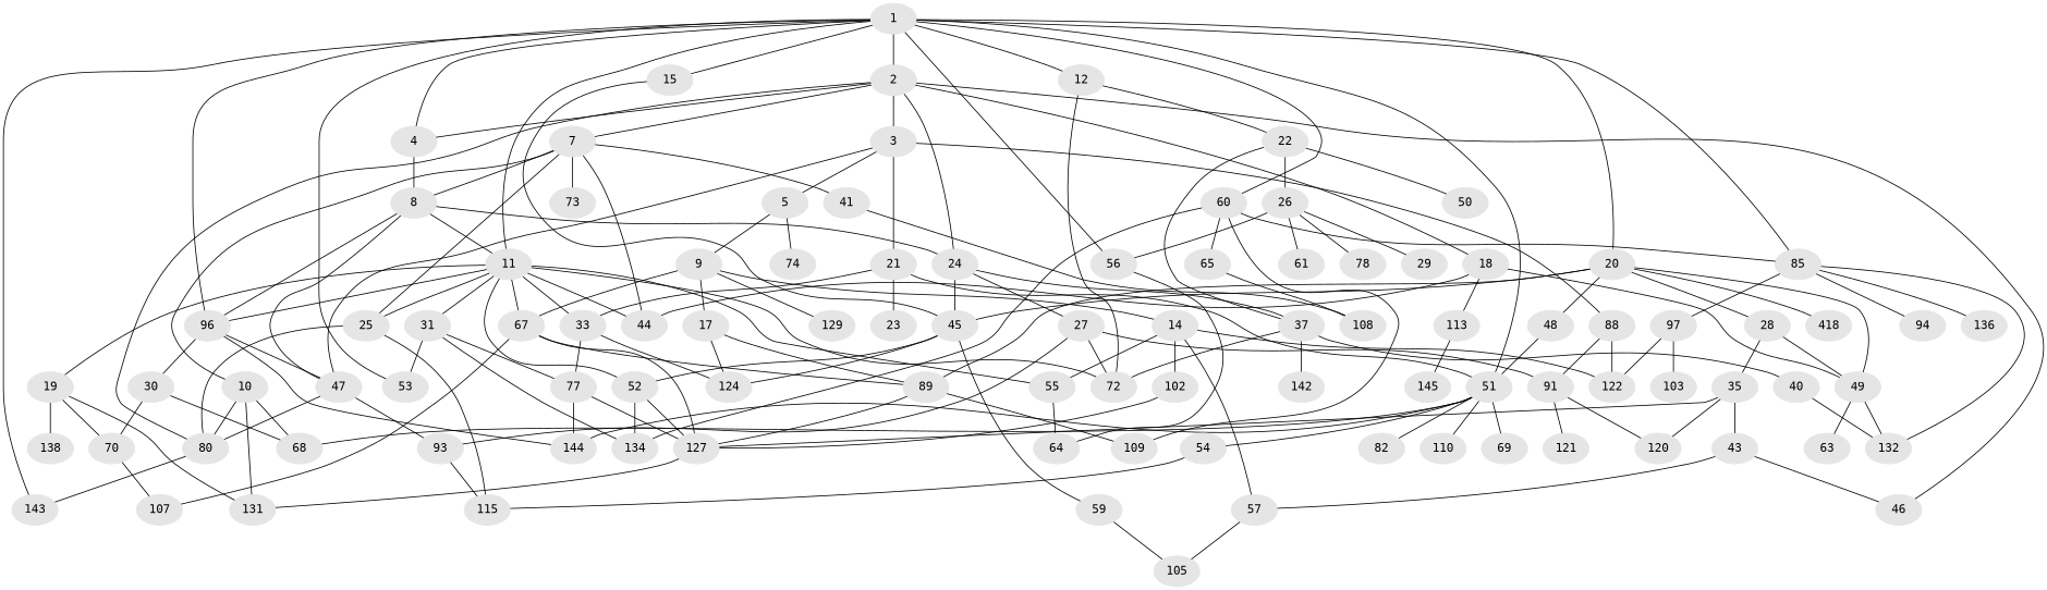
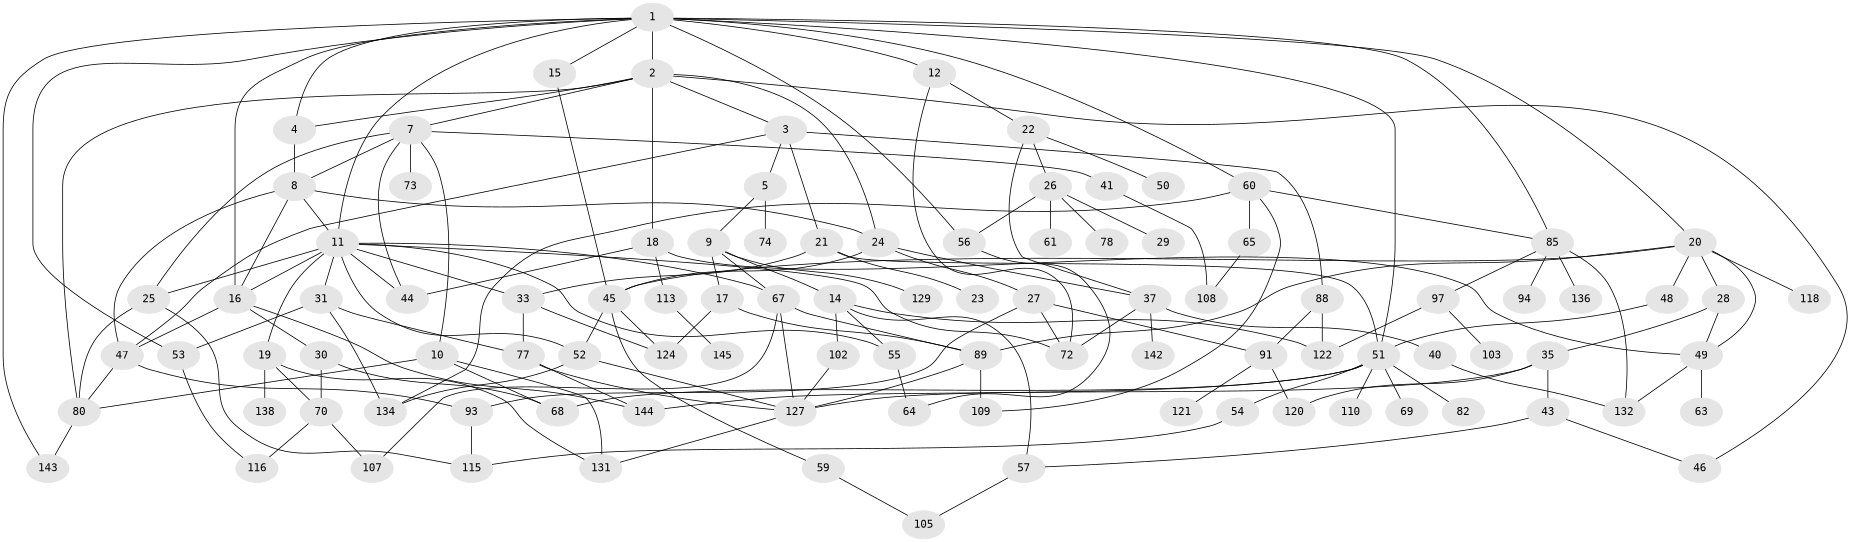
  graph {
    fontname="DejaVu Sans Mono"
    node [color=gray90 fontname="DejaVu Sans Mono" style=filled]
    edge [fontname="DejaVu Sans Mono"]
    1 [super="+13"]
    2 [super="+6"]
    4 [super="+104"]
    11 [super="+32"]
    12
    15 [super="+81"]
-   16 [super="+119" label=96]
+   16 [super="+119"]
    20 [super="+71"]
    51 [super="+95"]
    53 [super="+66"]
    56
    60 [super="+112"]
    85 [super="+140"]
    143
    3 [super="+79"]
    7 [super="+128"]
    18 [super="+87"]
    24
    46
    80 [super="+100"]
    8 [super="+86"]
    25 [super="+99"]
    44
    67 [super="+96"]
    19 [super="+58"]
    31
    33 [super="+98"]
    52 [super="+84"]
    55
    72 [super="+83"]
    22 [super="+34"]
    45 [super="+62"]
    47
    30 [super="+106"]
    144
    89
    49 [super="+92"]
    28
    48
-   118 [label=418]
+   118
    68 [super="+76"]
    54 [super="+117"]
    69
    82
    110
+   116
    64 [super="+130"]
    134
    65 [super="+139"]
    109
    132
    94
    97
    136
    5
    21
    88
    10
    41
    73
    113
    37 [super="+42"]
    27 [super="+90"]
    9 [super="+39"]
    74
    23 [super="+123"]
    93 [super="+114"]
    122
    91 [super="+111"]
    14 [super="+126"]
    17 [super="+141"]
    129
    131
    115
    108
    57
    102
    124
    127 [super="+137"]
    107
    70 [super="+101"]
    138
    77 [super="+133"]
    26 [super="+36"]
    50
    105
    59 [super="+75"]
    63
    145
    35 [super="+38"]
    29
    61
    78
    40
    142
    120
    121
    43 [super="+135"]
    103
    1 -- 2
    1 -- 4
    1 -- 11 [weight=2]
    1 -- 12 [weight=2]
    1 -- 15
    1 -- 16
    1 -- 20
    1 -- 51
    1 -- 53
    1 -- 56
    1 -- 60
    1 -- 85
    1 -- 143
    2 -- 4
    2 -- 3
    2 -- 7
    2 -- 18
    2 -- 24
    2 -- 46
    2 -- 80
    4 -- 8
    11 -- 16
    11 -- 25
    11 -- 44
    11 -- 67
    11 -- 19
    11 -- 31
    11 -- 33
    11 -- 52
    11 -- 55
    11 -- 72
    12 -- 72
    12 -- 22
    15 -- 45
    16 -- 47
    16 -- 30
    16 -- 144
    20 -- 45
    20 -- 89
    20 -- 49
    20 -- 28
    20 -- 48
    20 -- 118
    51 -- 144
    51 -- 68
    51 -- 54
    51 -- 69
    51 -- 82
    51 -- 110
+   53 -- 116
    56 -- 64
    60 -- 85
    60 -- 134
    60 -- 65
    60 -- 109
    85 -- 132
    85 -- 94
    85 -- 97
    85 -- 136
    3 -- 47
    3 -- 5
    3 -- 21 [weight=2]
    3 -- 88
    7 -- 8
    7 -- 25
    7 -- 44
    7 -- 10
    7 -- 41
    7 -- 73
    18 -- 44
    18 -- 49
    18 -- 113
    24 -- 45
    24 -- 37
    24 -- 27
    80 -- 143
    8 -- 11
    8 -- 16
    8 -- 24
    8 -- 47
    25 -- 80
    25 -- 115
    67 -- 89
    67 -- 127
    67 -- 107
    19 -- 131
    19 -- 70
    19 -- 138
    31 -- 53
    31 -- 134
    31 -- 77
    33 -- 124
    33 -- 77
    52 -- 134
    52 -- 127
    55 -- 64
    22 -- 37
    22 -- 26
    22 -- 50
    45 -- 52
    45 -- 124
    45 -- 59
    47 -- 80
    47 -- 93
    30 -- 68
    30 -- 70
    89 -- 109
    89 -- 127
    49 -- 132
    49 -- 63
    28 -- 49
    28 -- 35
    48 -- 51
    54 -- 115
    65 -- 108
    97 -- 122
    97 -- 103
    5 -- 9
    5 -- 74
    21 -- 51
    21 -- 33
    21 -- 23
    88 -- 122
    88 -- 91
    10 -- 80
    10 -- 68
    10 -- 131
    41 -- 108
    113 -- 145
    37 -- 72 [weight=2]
    37 -- 40
    37 -- 142
    27 -- 72
    27 -- 93
    27 -- 91
    9 -- 67
    9 -- 14
    9 -- 17
    9 -- 129
    93 -- 115
    91 -- 120
    91 -- 121
    14 -- 55
    14 -- 122
    14 -- 57
    14 -- 102
    17 -- 89
    17 -- 124
    57 -- 105
    102 -- 127
    127 -- 131
+   70 -- 116
    70 -- 107
    77 -- 144
    77 -- 127
    26 -- 56
    26 -- 29
    26 -- 61
    26 -- 78
    59 -- 105
    35 -- 127
    35 -- 120
    35 -- 43
    40 -- 132
    43 -- 46
    43 -- 57
  }
